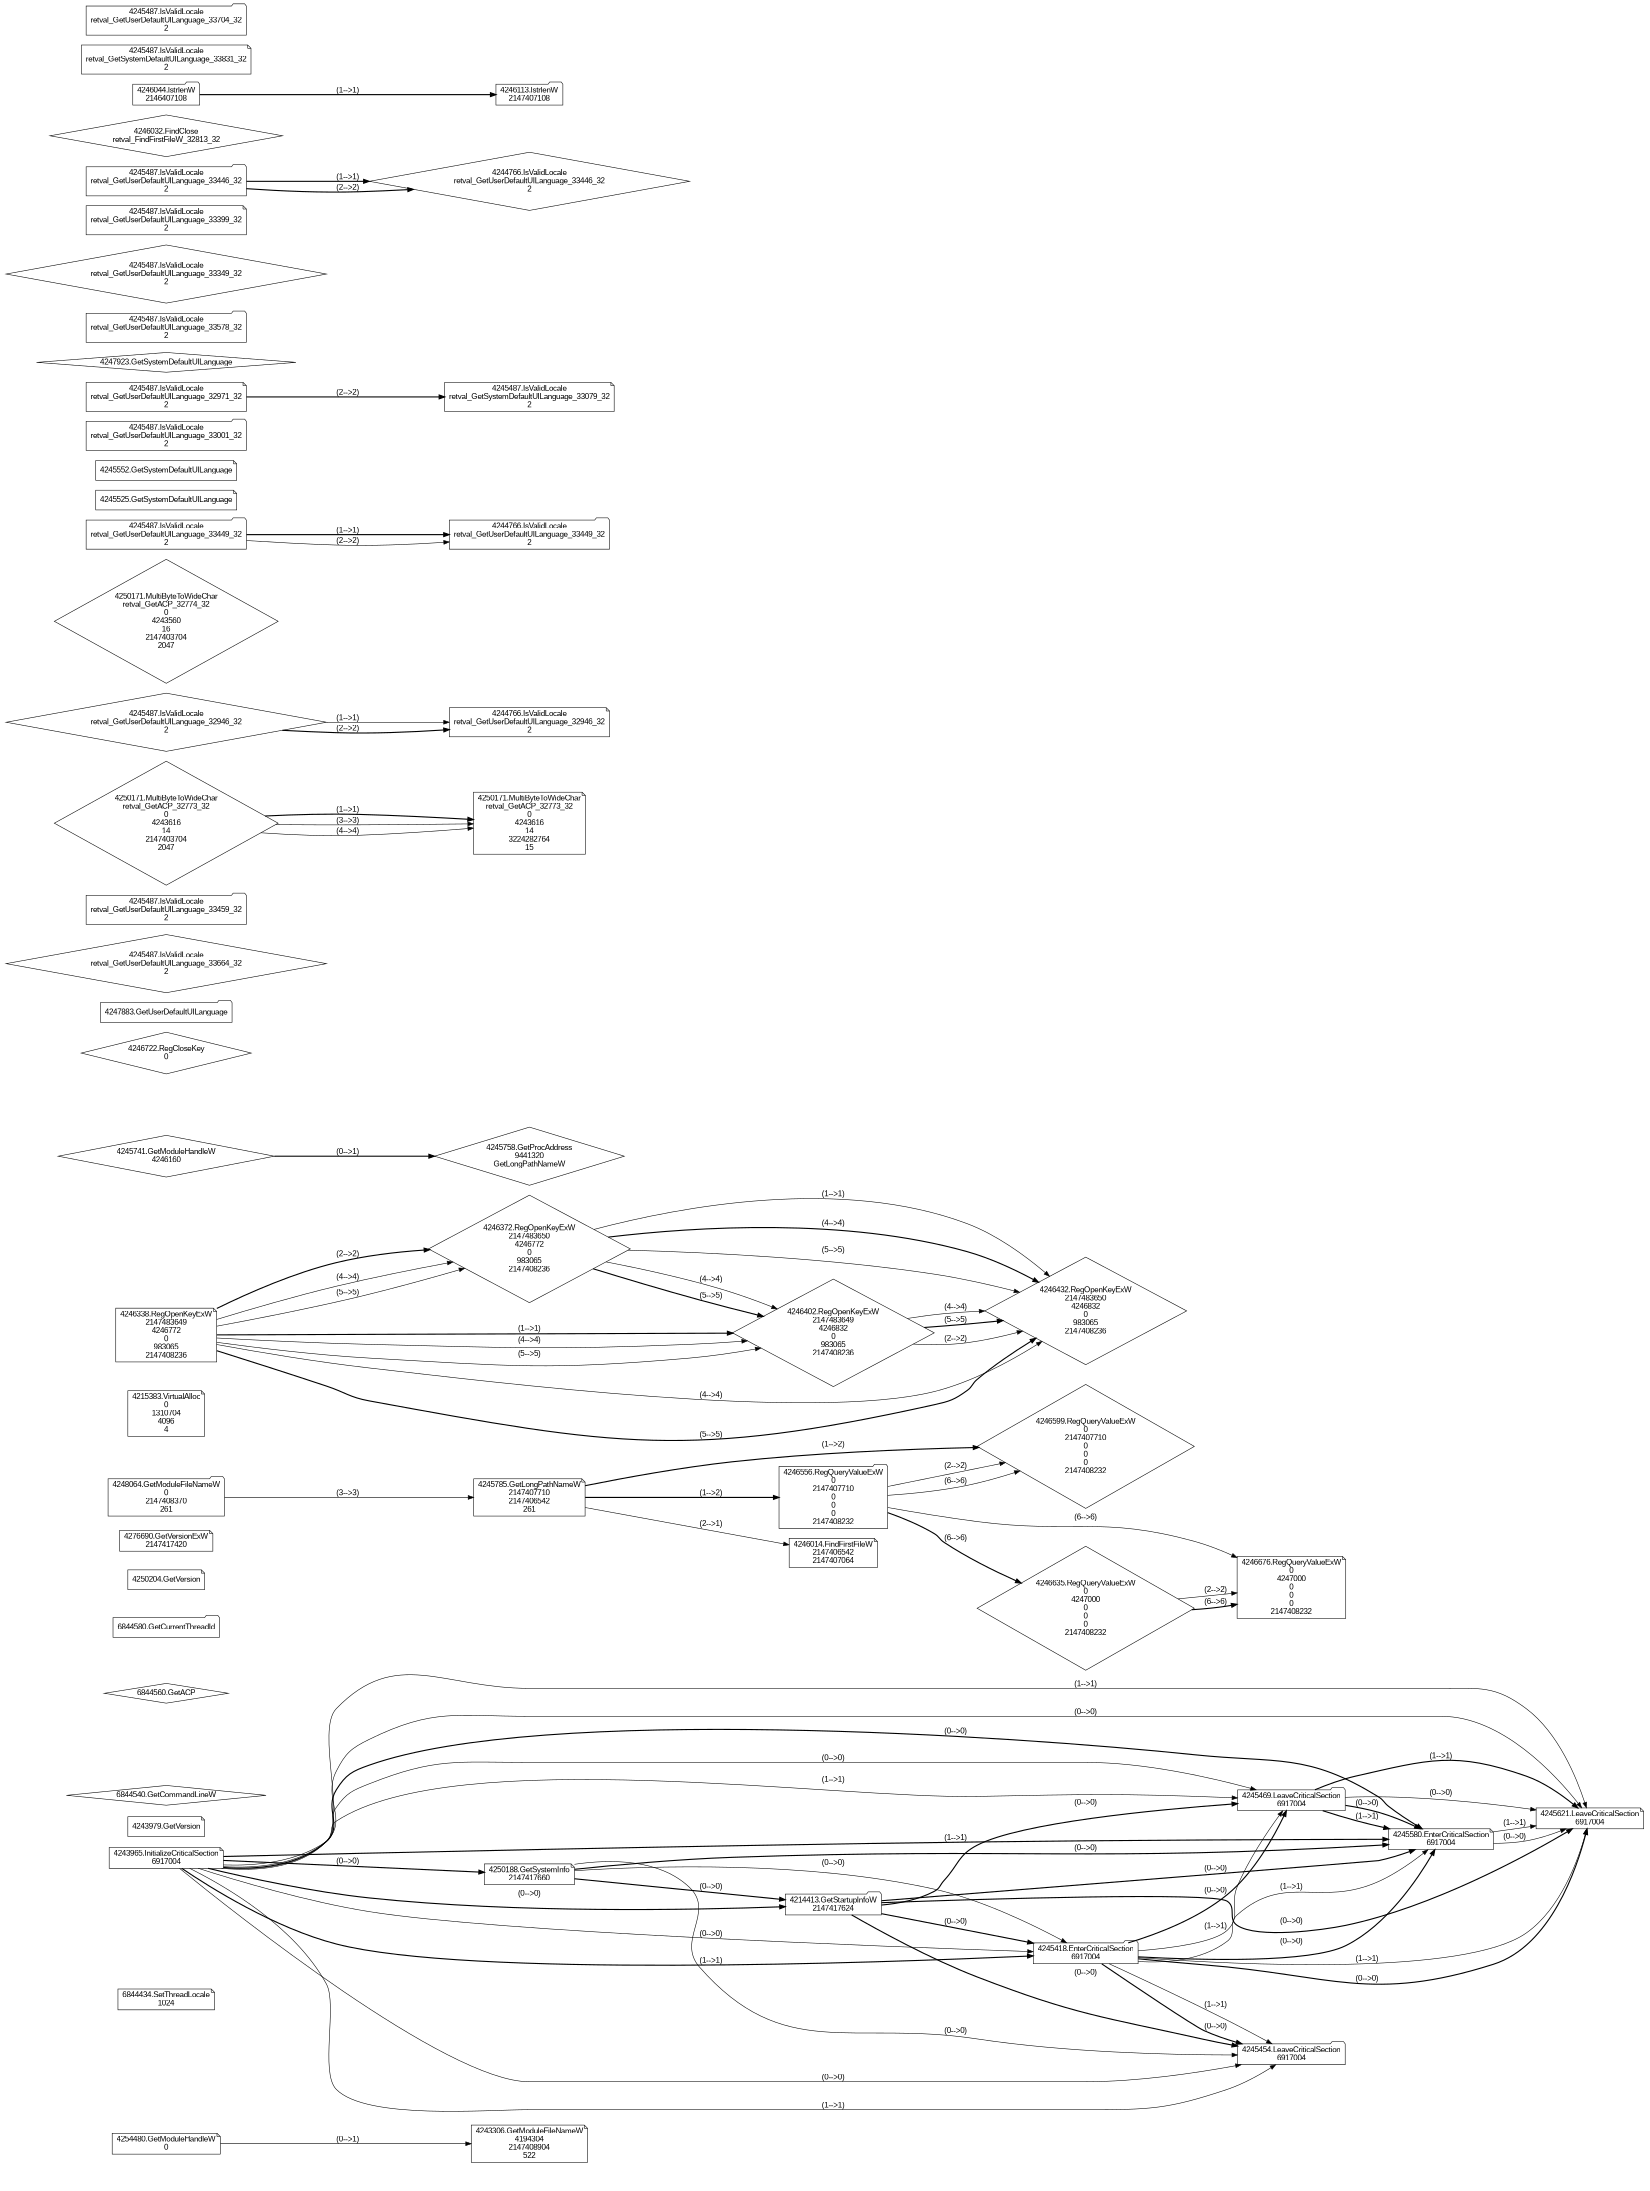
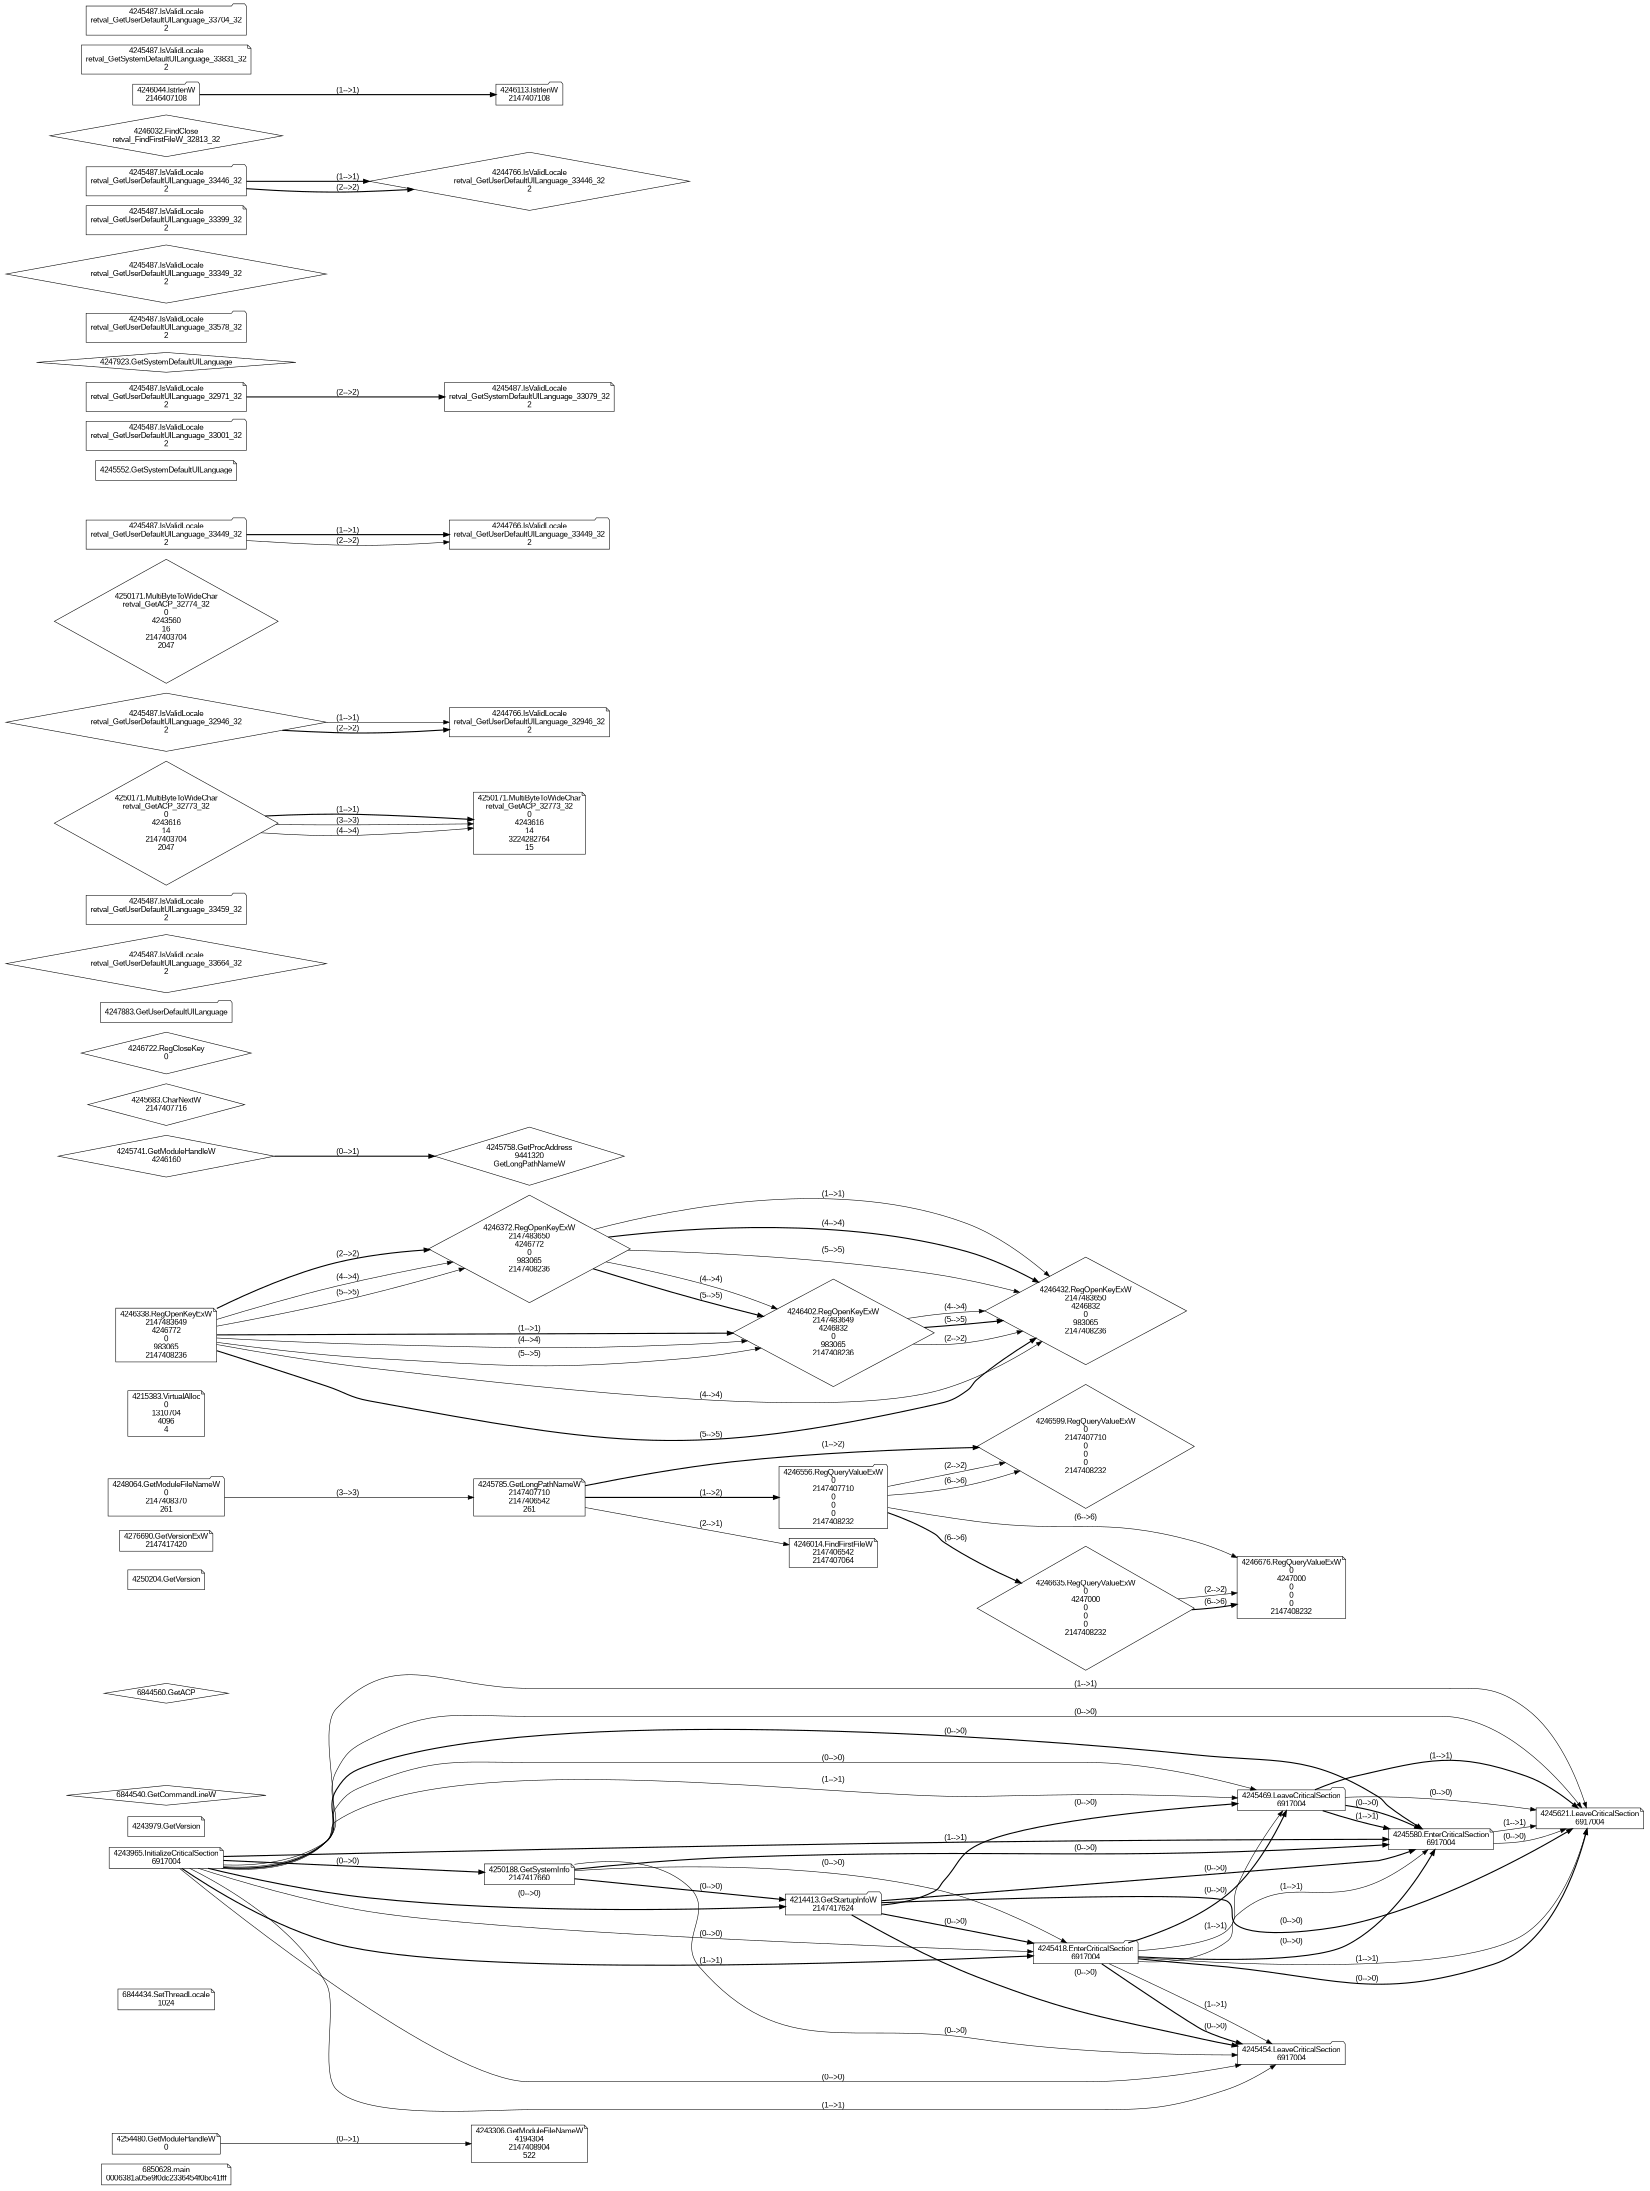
  digraph {
    fontname="Liberation Sans"
    rankdir=LR
    node [fontname="Liberation Sans" shape=note]
    edge [fontname="Liberation Sans" style=solid]
+   n1 [label="6850628.main\n0006381a05e9f0dc2336454f0bc41fff"]
    n2 [label="4254480.GetModuleHandleW\n0"]
    n3 [label="4243306.GetModuleFileNameW\n4194304\n2147408904\n522"]
    n4 [label="6844434.SetThreadLocale\n1024"]
    n5 [label="4243965.InitializeCriticalSection\n6917004"]
    n6 [label="4250188.GetSystemInfo\n2147417660"]
    n7 [label="4214413.GetStartupInfoW\n2147417624" shape=folder]
    n8 [label="4245418.EnterCriticalSection\n6917004" shape=folder]
    n9 [label="4245469.LeaveCriticalSection\n6917004" shape=folder]
    n10 [label="4245580.EnterCriticalSection\n6917004"]
    n11 [label="4245621.LeaveCriticalSection\n6917004"]
    n12 [label="4245454.LeaveCriticalSection\n6917004" shape=folder]
    n13 [label="4243979.GetVersion\n"]
    n14 [label="6844540.GetCommandLineW\n" shape=diamond]
    n15 [label="6844560.GetACP\n" shape=diamond]
-   n16 [label="6844580.GetCurrentThreadId\n" shape=folder]
    n17 [label="4250204.GetVersion\n"]
    n18 [label="4276690.GetVersionExW\n2147417420"]
    n19 [label="4248064.GetModuleFileNameW\n0\n2147408370\n261" shape=folder]
    n20 [label="4245785.GetLongPathNameW\n2147407710\n2147406542\n261"]
    n21 [label="4246556.RegQueryValueExW\n0\n2147407710\n0\n0\n0\n2147408232" shape=folder]
    n22 [label="4246599.RegQueryValueExW\n0\n2147407710\n0\n0\n0\n2147408232" shape=diamond]
    n23 [label="4246014.FindFirstFileW\n2147406542\n2147407064"]
    n24 [label="4215383.VirtualAlloc\n0\n1310704\n4096\n4"]
    n25 [label="4246338.RegOpenKeyExW\n2147483649\n4246772\n0\n983065\n2147408236"]
    n26 [label="4246372.RegOpenKeyExW\n2147483650\n4246772\n0\n983065\n2147408236" shape=diamond]
    n27 [label="4246402.RegOpenKeyExW\n2147483649\n4246832\n0\n983065\n2147408236" shape=diamond]
    n28 [label="4246432.RegOpenKeyExW\n2147483650\n4246832\n0\n983065\n2147408236" shape=diamond]
    n29 [label="4245741.GetModuleHandleW\n4246160" shape=diamond]
    n30 [label="4245758.GetProcAddress\n9441320\nGetLongPathNameW" shape=diamond]
    n31 [label="4246635.RegQueryValueExW\n0\n4247000\n0\n0\n0\n2147408232" shape=diamond]
    n32 [label="4246676.RegQueryValueExW\n0\n4247000\n0\n0\n0\n2147408232"]
+   n33 [label="4245683.CharNextW\n2147407716" shape=diamond]
    n34 [label="4246722.RegCloseKey\n0" shape=diamond]
    n35 [label="4247883.GetUserDefaultUILanguage\n" shape=folder]
    n36 [label="4245487.IsValidLocale\nretval_GetUserDefaultUILanguage_33664_32\n2" shape=diamond]
    n37 [label="4245487.IsValidLocale\nretval_GetUserDefaultUILanguage_33459_32\n2" shape=folder]
    n38 [label="4250171.MultiByteToWideChar\nretval_GetACP_32773_32\n0\n4243616\n14\n2147403704\n2047" shape=diamond]
    n39 [label="4250171.MultiByteToWideChar\nretval_GetACP_32773_32\n0\n4243616\n14\n3224282764\n15"]
    n40 [label="4245487.IsValidLocale\nretval_GetUserDefaultUILanguage_32946_32\n2" shape=diamond]
    n41 [label="4244766.IsValidLocale\nretval_GetUserDefaultUILanguage_32946_32\n2"]
    n42 [label="4250171.MultiByteToWideChar\nretval_GetACP_32774_32\n0\n4243560\n16\n2147403704\n2047" shape=diamond]
    n43 [label="4245487.IsValidLocale\nretval_GetUserDefaultUILanguage_33449_32\n2" shape=folder]
    n44 [label="4244766.IsValidLocale\nretval_GetUserDefaultUILanguage_33449_32\n2" shape=folder]
-   n45 [label="4245525.GetSystemDefaultUILanguage\n"]
    n46 [label="4245552.GetSystemDefaultUILanguage\n"]
    n47 [label="4245487.IsValidLocale\nretval_GetUserDefaultUILanguage_33001_32\n2" shape=folder]
    n48 [label="4245487.IsValidLocale\nretval_GetUserDefaultUILanguage_32971_32\n2"]
    n49 [label="4245487.IsValidLocale\nretval_GetSystemDefaultUILanguage_33079_32\n2"]
    n50 [label="4247923.GetSystemDefaultUILanguage\n" shape=diamond]
    n51 [label="4245487.IsValidLocale\nretval_GetUserDefaultUILanguage_33578_32\n2" shape=folder]
    n52 [label="4245487.IsValidLocale\nretval_GetUserDefaultUILanguage_33349_32\n2" shape=diamond]
    n53 [label="4245487.IsValidLocale\nretval_GetUserDefaultUILanguage_33399_32\n2"]
    n54 [label="4245487.IsValidLocale\nretval_GetUserDefaultUILanguage_33446_32\n2" shape=folder]
    n55 [label="4244766.IsValidLocale\nretval_GetUserDefaultUILanguage_33446_32\n2" shape=diamond]
    n56 [label="4246032.FindClose\nretval_FindFirstFileW_32813_32" shape=diamond]
    n57 [label="4246044.lstrlenW\n2146407108" shape=folder]
    n58 [label="4246113.lstrlenW\n2147407108" shape=folder]
    n59 [label="4245487.IsValidLocale\nretval_GetSystemDefaultUILanguage_33831_32\n2"]
    n60 [label="4245487.IsValidLocale\nretval_GetUserDefaultUILanguage_33704_32\n2" shape=folder]
    n2 -> n3 [label="(0-->1)"]
    n5 -> n6 [label="(0-->0)" style=bold]
    n5 -> n7 [label="(0-->0)" style=bold]
    n5 -> n8 [label="(1-->1)" style=bold]
    n5 -> n8 [label="(0-->0)"]
    n5 -> n9 [label="(1-->1)"]
    n5 -> n9 [label="(0-->0)"]
    n5 -> n10 [label="(1-->1)" style=bold]
    n5 -> n10 [label="(0-->0)" style=bold]
    n5 -> n11 [label="(1-->1)"]
    n5 -> n11 [label="(0-->0)"]
    n5 -> n12 [label="(1-->1)"]
    n5 -> n12 [label="(0-->0)"]
    n6 -> n7 [label="(0-->0)" style=bold]
    n6 -> n8 [label="(0-->0)"]
    n6 -> n10 [label="(0-->0)" style=bold]
    n6 -> n12 [label="(0-->0)"]
    n7 -> n8 [label="(0-->0)" style=bold]
    n7 -> n9 [label="(0-->0)" style=bold]
    n7 -> n10 [label="(0-->0)" style=bold]
    n7 -> n11 [label="(0-->0)" style=bold]
    n7 -> n12 [label="(0-->0)" style=bold]
    n8 -> n9 [label="(1-->1)"]
    n8 -> n9 [label="(0-->0)" style=bold]
    n8 -> n10 [label="(1-->1)"]
    n8 -> n10 [label="(0-->0)" style=bold]
    n8 -> n11 [label="(1-->1)"]
    n8 -> n11 [label="(0-->0)" style=bold]
    n8 -> n12 [label="(1-->1)"]
    n8 -> n12 [label="(0-->0)" style=bold]
    n9 -> n10 [label="(1-->1)" style=bold]
    n9 -> n10 [label="(0-->0)" style=bold]
    n9 -> n11 [label="(1-->1)" style=bold]
    n9 -> n11 [label="(0-->0)"]
    n10 -> n11 [label="(1-->1)"]
    n10 -> n11 [label="(0-->0)"]
    n19 -> n20 [label="(3-->3)"]
    n20 -> n21 [label="(1-->2)" style=bold]
    n20 -> n22 [label="(1-->2)" style=bold]
    n20 -> n23 [label="(2-->1)"]
    n21 -> n22 [label="(2-->2)"]
    n21 -> n22 [label="(6-->6)"]
    n21 -> n31 [label="(6-->6)" style=bold]
    n21 -> n32 [label="(6-->6)"]
    n25 -> n26 [label="(2-->2)" style=bold]
    n25 -> n26 [label="(4-->4)"]
    n25 -> n26 [label="(5-->5)"]
    n25 -> n27 [label="(1-->1)" style=bold]
    n25 -> n27 [label="(4-->4)"]
    n25 -> n27 [label="(5-->5)"]
    n25 -> n28 [label="(4-->4)"]
    n25 -> n28 [label="(5-->5)" style=bold]
    n26 -> n27 [label="(4-->4)"]
    n26 -> n27 [label="(5-->5)" style=bold]
    n26 -> n28 [label="(1-->1)"]
    n26 -> n28 [label="(4-->4)" style=bold]
    n26 -> n28 [label="(5-->5)"]
    n27 -> n28 [label="(2-->2)"]
    n27 -> n28 [label="(4-->4)"]
    n27 -> n28 [label="(5-->5)" style=bold]
    n29 -> n30 [label="(0-->1)" style=bold]
    n31 -> n32 [label="(2-->2)"]
    n31 -> n32 [label="(6-->6)" style=bold]
    n38 -> n39 [label="(1-->1)" style=bold]
    n38 -> n39 [label="(3-->3)"]
    n38 -> n39 [label="(4-->4)"]
    n40 -> n41 [label="(1-->1)"]
    n40 -> n41 [label="(2-->2)" style=bold]
    n43 -> n44 [label="(1-->1)" style=bold]
    n43 -> n44 [label="(2-->2)"]
    n48 -> n49 [label="(2-->2)" style=bold]
    n54 -> n55 [label="(1-->1)" style=bold]
    n54 -> n55 [label="(2-->2)" style=bold]
    n57 -> n58 [label="(1-->1)" style=bold]
  }
